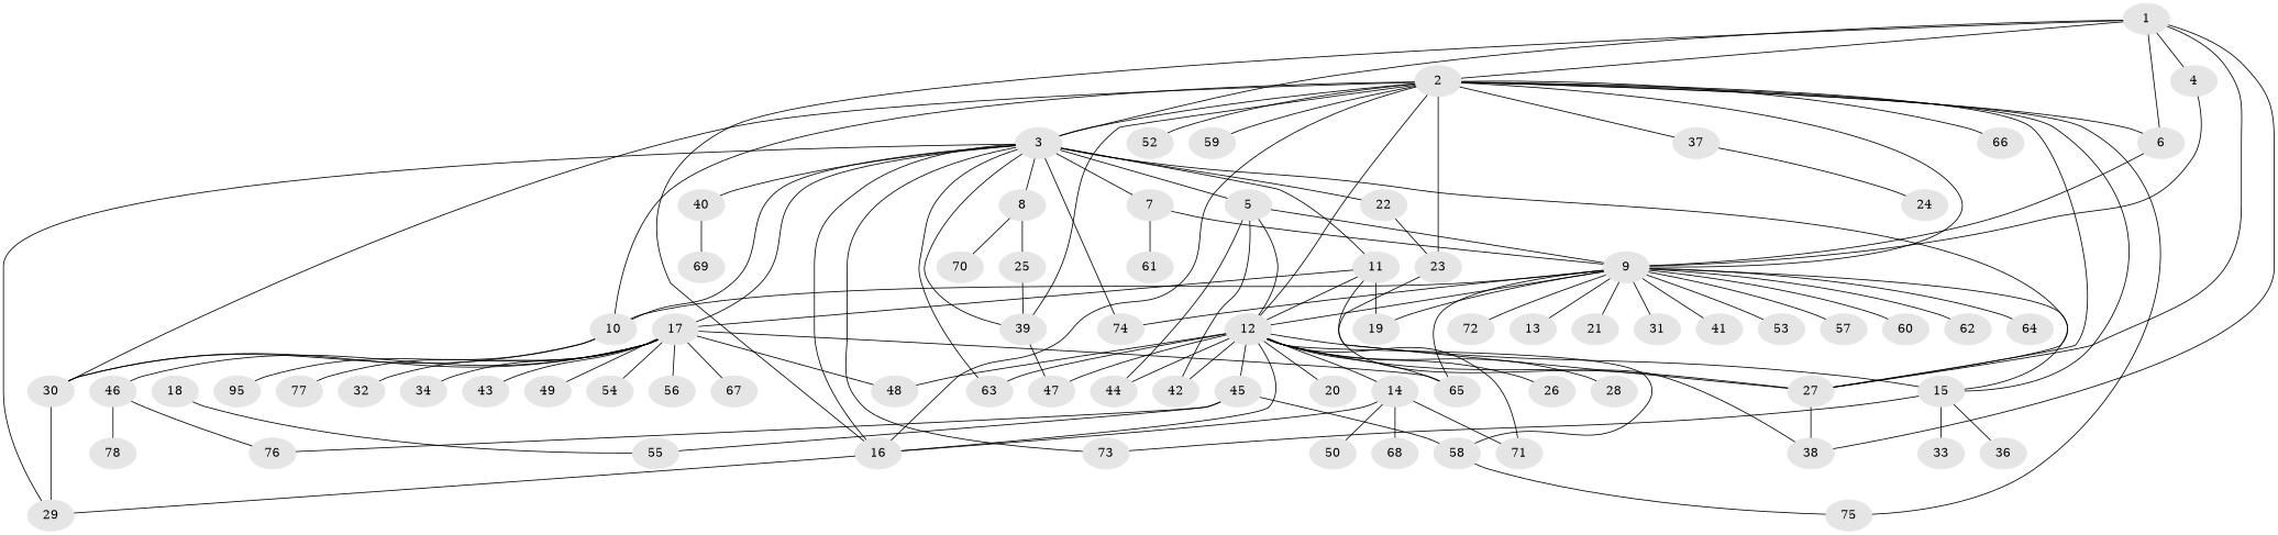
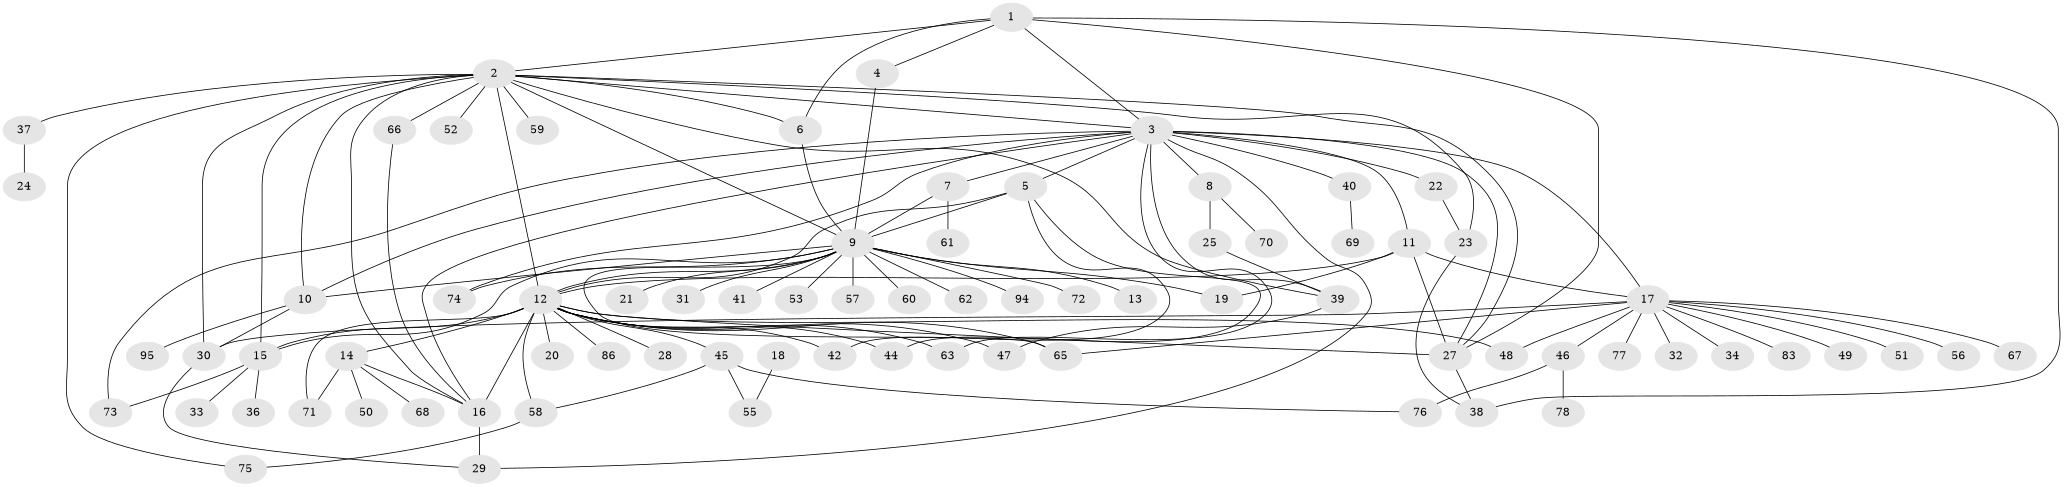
  graph {
    node [color=gray90 style=filled]
    edge [weight=1.0]
    1
    2
    3
    4
    6
    16
    27
    38
    9
    10
    12
    15
    23
    30
    37
    39
    52
    59
    66
    75
    5
    7
    8
    11
    17
    22
    29
    40
    63
    73
    74
    19
    13
    21
    31
    41
    53
    57
    60
    62
-   64
+   64 [label=94]
    65
    72
    n44 [label=95]
    42
    44
    14
    20
-   26
+   26 [label=86]
    28
    45
    47
    48
    58
    71
    33
    36
    24
    61
    25
    70
    32
    34
-   43
+   43 [label=83]
    46
    49
-   51 [label=54]
+   51
    56
    67
    77
    69
    50
    68
    18
    55
    76
    78
    1 -- 2
    1 -- 3
    1 -- 4
    1 -- 6
-   1 -- 16
+   66 -- 16
    1 -- 27
    1 -- 38
    2 -- 3
    2 -- 6
    2 -- 16
    2 -- 27
    2 -- 9
    2 -- 10
    2 -- 12
    2 -- 15
    2 -- 23
    2 -- 30
    2 -- 37
    2 -- 39
    2 -- 52
    2 -- 59
    2 -- 66
    2 -- 75
    3 -- 16
    3 -- 27 [weight=2.0]
    3 -- 10
    3 -- 39
    3 -- 5
    3 -- 7
    3 -- 8
    3 -- 11
    3 -- 17
    3 -- 22
    3 -- 29
    3 -- 40
    3 -- 63
    3 -- 73
    3 -- 74
    4 -- 9
    6 -- 9
    16 -- 29
    27 -- 38
    9 -- 10
    9 -- 12
    9 -- 15
    9 -- 74
    9 -- 19
    9 -- 13
    9 -- 21
    9 -- 31
    9 -- 41
    9 -- 53
    9 -- 57
    9 -- 60
    9 -- 62
    9 -- 64
    9 -- 65
    9 -- 72
    10 -- 30
    10 -- n44
    12 -- 16
    12 -- 27
    12 -- 15
    12 -- 63
    12 -- 65
    12 -- 42
    12 -- 44
    12 -- 14
    12 -- 20
    12 -- 26
    12 -- 28
    12 -- 45
    12 -- 47
    12 -- 48
    12 -- 58
    12 -- 71
    15 -- 73
    15 -- 33
    15 -- 36
    23 -- 38
    30 -- 29
    37 -- 24
    39 -- 47
    5 -- 9 [weight=2.0]
    5 -- 12
    5 -- 42
    5 -- 44
    7 -- 9
    7 -- 61
    8 -- 25
    8 -- 70
    11 -- 27 [weight=3.0]
    11 -- 12
    11 -- 17
    11 -- 19
    17 -- 30
    17 -- 65
    17 -- 48
    17 -- 32
    17 -- 34
    17 -- 43
    17 -- 46
    17 -- 49
    17 -- 51
    17 -- 56
    17 -- 67
    17 -- 77
    22 -- 23
    40 -- 69
    14 -- 16
    14 -- 71
    14 -- 50
    14 -- 68
    45 -- 58
    45 -- 55
    45 -- 76
    58 -- 75
    25 -- 39
    46 -- 76
    46 -- 78
    18 -- 55
  }
